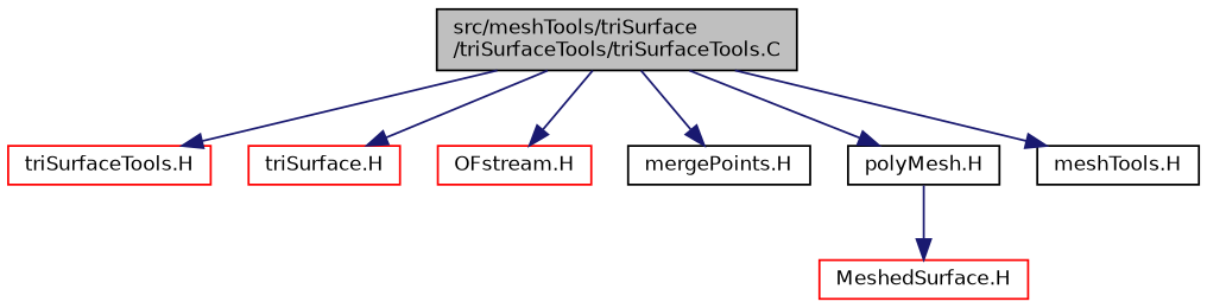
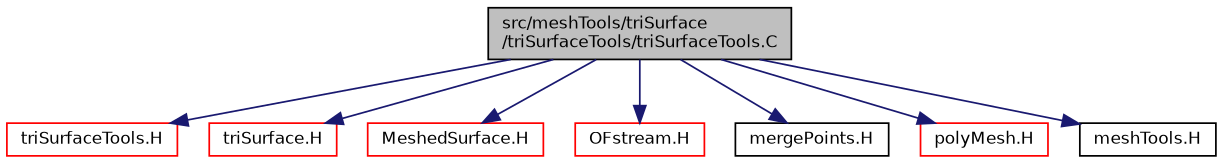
  digraph {
    node [color=red fontname=Helvetica fontsize=10 shape=record]
    edge [color=midnightblue fontname=Helvetica fontsize=10 labelfontname=Helvetica labelfontsize=10 style=solid]
    n1 [color=black fillcolor=grey75 fontcolor=black height=0.2 label="src/meshTools/triSurface\l/triSurfaceTools/triSurfaceTools.C" style=filled width=0.4]
    n2 [height=0.2 label="triSurfaceTools.H" width=0.4]
    n3 [height=0.2 label="triSurface.H" width=0.4]
    n4 [height=0.2 label="MeshedSurface.H" width=0.4]
    n5 [height=0.2 label="OFstream.H" width=0.4]
    n6 [color=black height=0.2 label="mergePoints.H" width=0.4]
-   n7 [color=black height=0.2 label="polyMesh.H" width=0.4]
+   n7 [height=0.2 label="polyMesh.H" width=0.4]
    n8 [color=black height=0.2 label="meshTools.H" width=0.4]
    n1 -> n2
    n1 -> n3
-   n7 -> n4
+   n1 -> n4
    n1 -> n5
    n1 -> n6
    n1 -> n7
    n1 -> n8
  }
